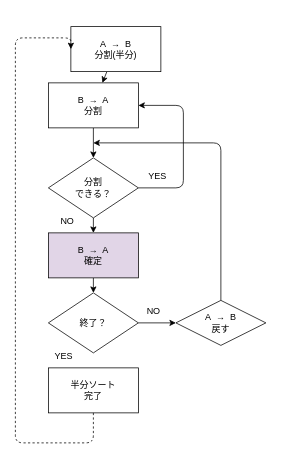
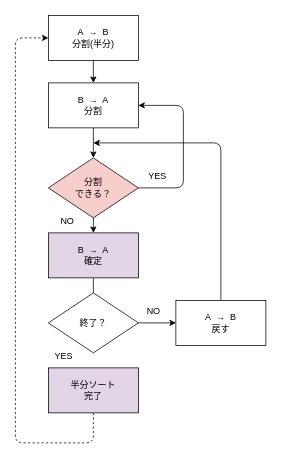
  <mxCell id="0" />
  <mxCell id="1" parent="0" />
  <mxCell id="2" style="edgeStyle=orthogonalEdgeStyle;html=1;exitX=0.5;exitY=1;exitDx=0;exitDy=0;entryX=0.5;entryY=0;entryDx=0;entryDy=0;" parent="1" source="3" target="10" edge="1"><mxGeometry relative="1" as="geometry" /></mxCell>
  <mxCell id="3" value="B&amp;nbsp; →&amp;nbsp; A&lt;br&gt;分割" style="rounded=0;whiteSpace=wrap;html=1;" parent="1" vertex="1"><mxGeometry x="64" y="110" width="120" height="60" as="geometry" /></mxCell>
- <mxCell id="4" style="edgeStyle=orthogonalEdgeStyle;html=1;exitX=0.5;exitY=1;exitDx=0;exitDy=0;entryX=0.5;entryY=0;entryDx=0;entryDy=0;" parent="1" source="5" target="12" edge="1"><mxGeometry relative="1" as="geometry" /></mxCell>
+ <mxCell id="4" style="edgeStyle=orthogonalEdgeStyle;html=1;exitX=0.5;exitY=1;exitDx=0;exitDy=0;entryX=0.5;entryY=0;entryDx=0;entryDy=0;endArrow=none;" parent="1" source="5" target="12" edge="1"><mxGeometry relative="1" as="geometry" /></mxCell>
  <mxCell id="5" value="B&amp;nbsp; →&amp;nbsp; A&lt;br&gt;確定" style="rounded=0;whiteSpace=wrap;html=1;fillColor=#e1d5e7;" parent="1" vertex="1"><mxGeometry x="64" y="310" width="120" height="60" as="geometry" /></mxCell>
  <mxCell id="6" style="edgeStyle=orthogonalEdgeStyle;html=1;exitX=0.5;exitY=0;exitDx=0;exitDy=0;" parent="1" source="7" edge="1"><mxGeometry relative="1" as="geometry"><mxPoint x="124" y="190" as="targetPoint" /><Array as="points"><mxPoint x="294" y="190" /></Array></mxGeometry></mxCell>
- <mxCell id="7" value="A&amp;nbsp; →&amp;nbsp; B&lt;br&gt;戻す" style="rhombus;whiteSpace=wrap;html=1;" parent="1" vertex="1"><mxGeometry x="234" y="400" width="120" height="60" as="geometry" /></mxCell>
+ <mxCell id="7" value="A&amp;nbsp; →&amp;nbsp; B&lt;br&gt;戻す" style="rounded=0;whiteSpace=wrap;html=1;" parent="1" vertex="1"><mxGeometry x="234" y="400" width="120" height="60" as="geometry" /></mxCell>
  <mxCell id="8" style="edgeStyle=orthogonalEdgeStyle;html=1;exitX=0.5;exitY=1;exitDx=0;exitDy=0;entryX=0.5;entryY=0;entryDx=0;entryDy=0;" parent="1" source="10" target="5" edge="1"><mxGeometry relative="1" as="geometry" /></mxCell>
  <mxCell id="9" style="edgeStyle=orthogonalEdgeStyle;html=1;exitX=1;exitY=0.5;exitDx=0;exitDy=0;entryX=1;entryY=0.5;entryDx=0;entryDy=0;" parent="1" source="10" target="3" edge="1"><mxGeometry relative="1" as="geometry"><Array as="points"><mxPoint x="244" y="250" /><mxPoint x="244" y="140" /></Array></mxGeometry></mxCell>
- <mxCell id="10" value="分割&lt;br&gt;できる？" style="rhombus;whiteSpace=wrap;html=1;align=center;" parent="1" vertex="1"><mxGeometry x="64" y="210" width="120" height="80" as="geometry" /></mxCell>
+ <mxCell id="10" value="分割&lt;br&gt;できる？" style="rhombus;whiteSpace=wrap;html=1;align=center;fillColor=#f8cecc;" parent="1" vertex="1"><mxGeometry x="64" y="210" width="120" height="80" as="geometry" /></mxCell>
  <mxCell id="11" style="edgeStyle=orthogonalEdgeStyle;html=1;exitX=1;exitY=0.5;exitDx=0;exitDy=0;entryX=0;entryY=0.5;entryDx=0;entryDy=0;" parent="1" source="12" target="7" edge="1"><mxGeometry relative="1" as="geometry" /></mxCell>
  <mxCell id="12" value="終了？" style="rhombus;whiteSpace=wrap;html=1;" parent="1" vertex="1"><mxGeometry x="64" y="390" width="120" height="80" as="geometry" /></mxCell>
- <mxCell id="13" value="半分ソート&lt;br&gt;完了" style="rounded=0;whiteSpace=wrap;html=1;" parent="1" vertex="1"><mxGeometry x="64" y="490" width="120" height="60" as="geometry" /></mxCell>
+ <mxCell id="13" value="半分ソート&lt;br&gt;完了" style="rounded=0;whiteSpace=wrap;html=1;fillColor=#e1d5e7;" parent="1" vertex="1"><mxGeometry x="64" y="490" width="120" height="60" as="geometry" /></mxCell>
  <mxCell id="14" value="YES" style="text;html=1;align=center;verticalAlign=middle;resizable=0;points=[];autosize=1;strokeColor=none;fillColor=none;" parent="1" vertex="1"><mxGeometry x="184" y="220" width="50" height="30" as="geometry" /></mxCell>
  <mxCell id="15" value="NO" style="text;html=1;align=center;verticalAlign=middle;resizable=0;points=[];autosize=1;strokeColor=none;fillColor=none;" parent="1" vertex="1"><mxGeometry x="69" y="280" width="40" height="30" as="geometry" /></mxCell>
  <mxCell id="16" value="YES" style="text;html=1;align=center;verticalAlign=middle;resizable=0;points=[];autosize=1;strokeColor=none;fillColor=none;" parent="1" vertex="1"><mxGeometry x="59" y="460" width="50" height="30" as="geometry" /></mxCell>
  <mxCell id="17" value="NO" style="text;html=1;align=center;verticalAlign=middle;resizable=0;points=[];autosize=1;strokeColor=none;fillColor=none;" parent="1" vertex="1"><mxGeometry x="184" y="400" width="40" height="30" as="geometry" /></mxCell>
  <mxCell id="18" value="" style="edgeStyle=none;html=1;" parent="1" source="19" target="3" edge="1"><mxGeometry relative="1" as="geometry" /></mxCell>
- <mxCell id="19" value="A&amp;nbsp; →&amp;nbsp; B&lt;br&gt;分割(半分)" style="rounded=0;whiteSpace=wrap;html=1;" parent="1" vertex="1"><mxGeometry x="94" y="35" width="120" height="60" as="geometry" /></mxCell>
+ <mxCell id="19" value="A&amp;nbsp; →&amp;nbsp; B&lt;br&gt;分割(半分)" style="rounded=0;whiteSpace=wrap;html=1;" parent="1" vertex="1"><mxGeometry x="64" y="20" width="120" height="60" as="geometry" /></mxCell>
  <mxCell id="20" style="edgeStyle=orthogonalEdgeStyle;html=1;exitX=0.5;exitY=1;exitDx=0;exitDy=0;entryX=0;entryY=0.5;entryDx=0;entryDy=0;dashed=1;" parent="1" source="13" target="19" edge="1"><mxGeometry relative="1" as="geometry"><mxPoint x="123.5" y="580" as="sourcePoint" /><mxPoint x="124" y="590" as="targetPoint" /><Array as="points"><mxPoint x="124" y="590" /><mxPoint x="20" y="590" /><mxPoint x="20" y="50" /></Array></mxGeometry></mxCell>
